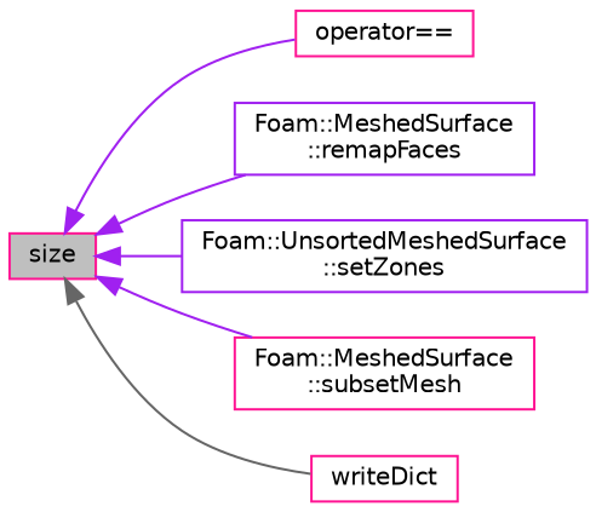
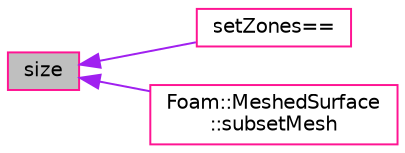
  digraph {
    rankdir=LR
    node [color=deeppink fontname=Helvetica fontsize=10 shape=record]
    edge [color=purple dir=back fontname=Helvetica fontsize=10 labelfontname=Helvetica labelfontsize=10 style=solid]
    n1 [fillcolor=grey75 fontcolor=black height=0.2 label=size style=filled width=0.4]
-   n2 [height=0.2 label="operator==" width=0.4]
-   n3 [color=purple height=0.2 label="Foam::MeshedSurface\l::remapFaces" width=0.4]
-   n4 [color=purple height=0.2 label="Foam::UnsortedMeshedSurface\l::setZones" width=0.4]
+   n2 [height=0.2 label="setZones==" width=0.4]
    n5 [height=0.2 label="Foam::MeshedSurface\l::subsetMesh" width=0.4]
-   n6 [height=0.2 label=writeDict width=0.4]
    n1 -> n2
-   n1 -> n3
-   n1 -> n4
    n1 -> n5
-   n1 -> n6 [color=gray40]
  }
